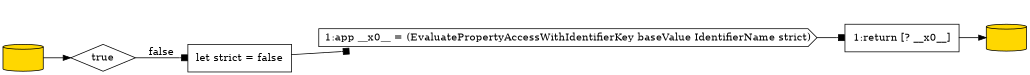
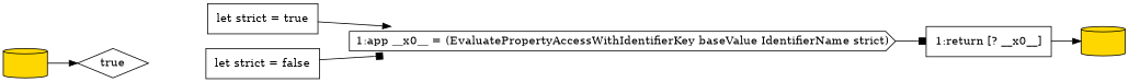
  digraph {
    rankdir=LR
    node [color=black fillcolor=white shape=none style=filled]
    edge [arrowhead=box color=black]
    n1 [label=<<font color="black">true</font>> shape=diamond]
    n2 [label=<<font color="black">     <table border="0" cellborder="1" cellspacing="0" cellpadding="10">       <tr><td align="left">let strict = false</td></tr>     </table>   </font>> margin=0]
+   n3 [label=<<font color="black">     <table border="0" cellborder="1" cellspacing="0" cellpadding="10">       <tr><td align="left">let strict = true</td></tr>     </table>   </font>> margin=0]
    n4 [label=<<font color="black">1:app __x0__ = (EvaluatePropertyAccessWithIdentifierKey baseValue IdentifierName strict)</font>> shape=cds]
    n5 [label=<<font color="black">     <table border="0" cellborder="1" cellspacing="0" cellpadding="10">       <tr><td align="left">1:return [? __x0__]</td></tr>     </table>   </font>> margin=0]
    n6 [fillcolor=gold label=" " shape=cylinder]
    n7 [fillcolor=gold label=" " shape=cylinder]
-   n1 -> n2 [label=<<font color="black">false</font>>]
    n2 -> n4
+   n3 -> n4 [arrowhead=normal]
    n4 -> n5
    n5 -> n6 [arrowhead=normal]
    n7 -> n1 [arrowhead=normal]
  }
